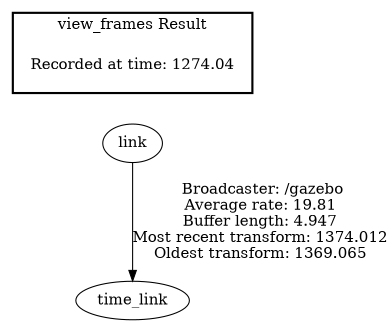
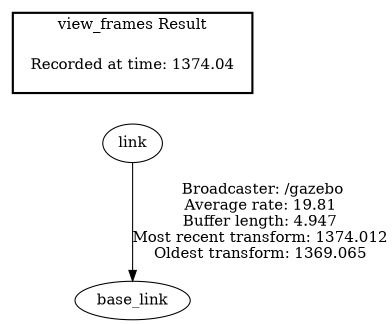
  digraph {
-   "Recorded at time: 1374.04" [shape=plaintext label="Recorded at time: 1274.04"]
+   "Recorded at time: 1374.04" [shape=plaintext]
    n2 [label=link]
-   base_link [label=time_link]
+   base_link
    subgraph cluster_1 {
      color=black
      label="view_frames Result"
      style=bold
      "Recorded at time: 1374.04"
    }
    "Recorded at time: 1374.04" -> n2 [style=invis]
    n2 -> base_link [label=" Broadcaster: /gazebo\nAverage rate: 19.81\nBuffer length: 4.947\nMost recent transform: 1374.012\nOldest transform: 1369.065\n"]
  }
